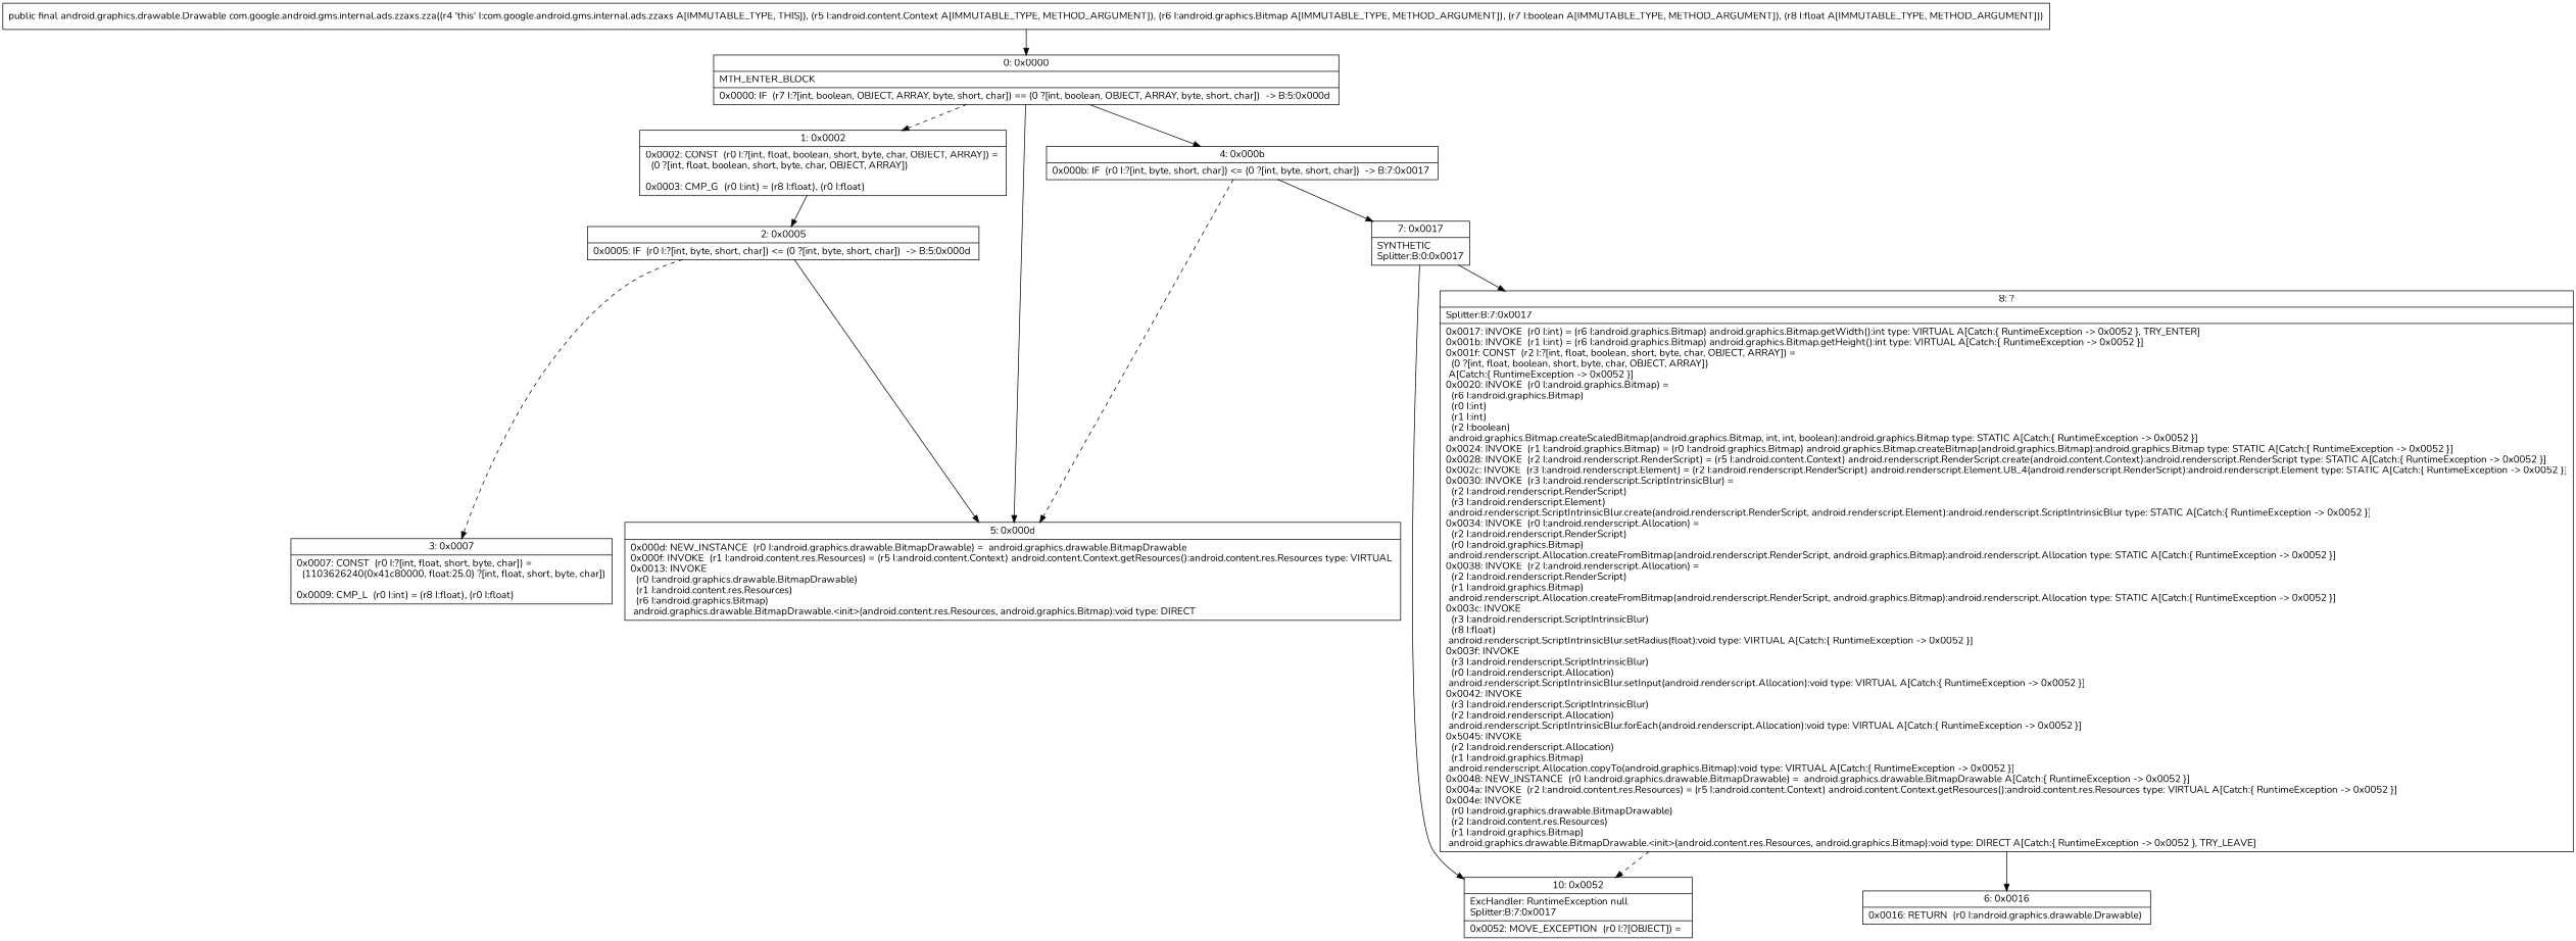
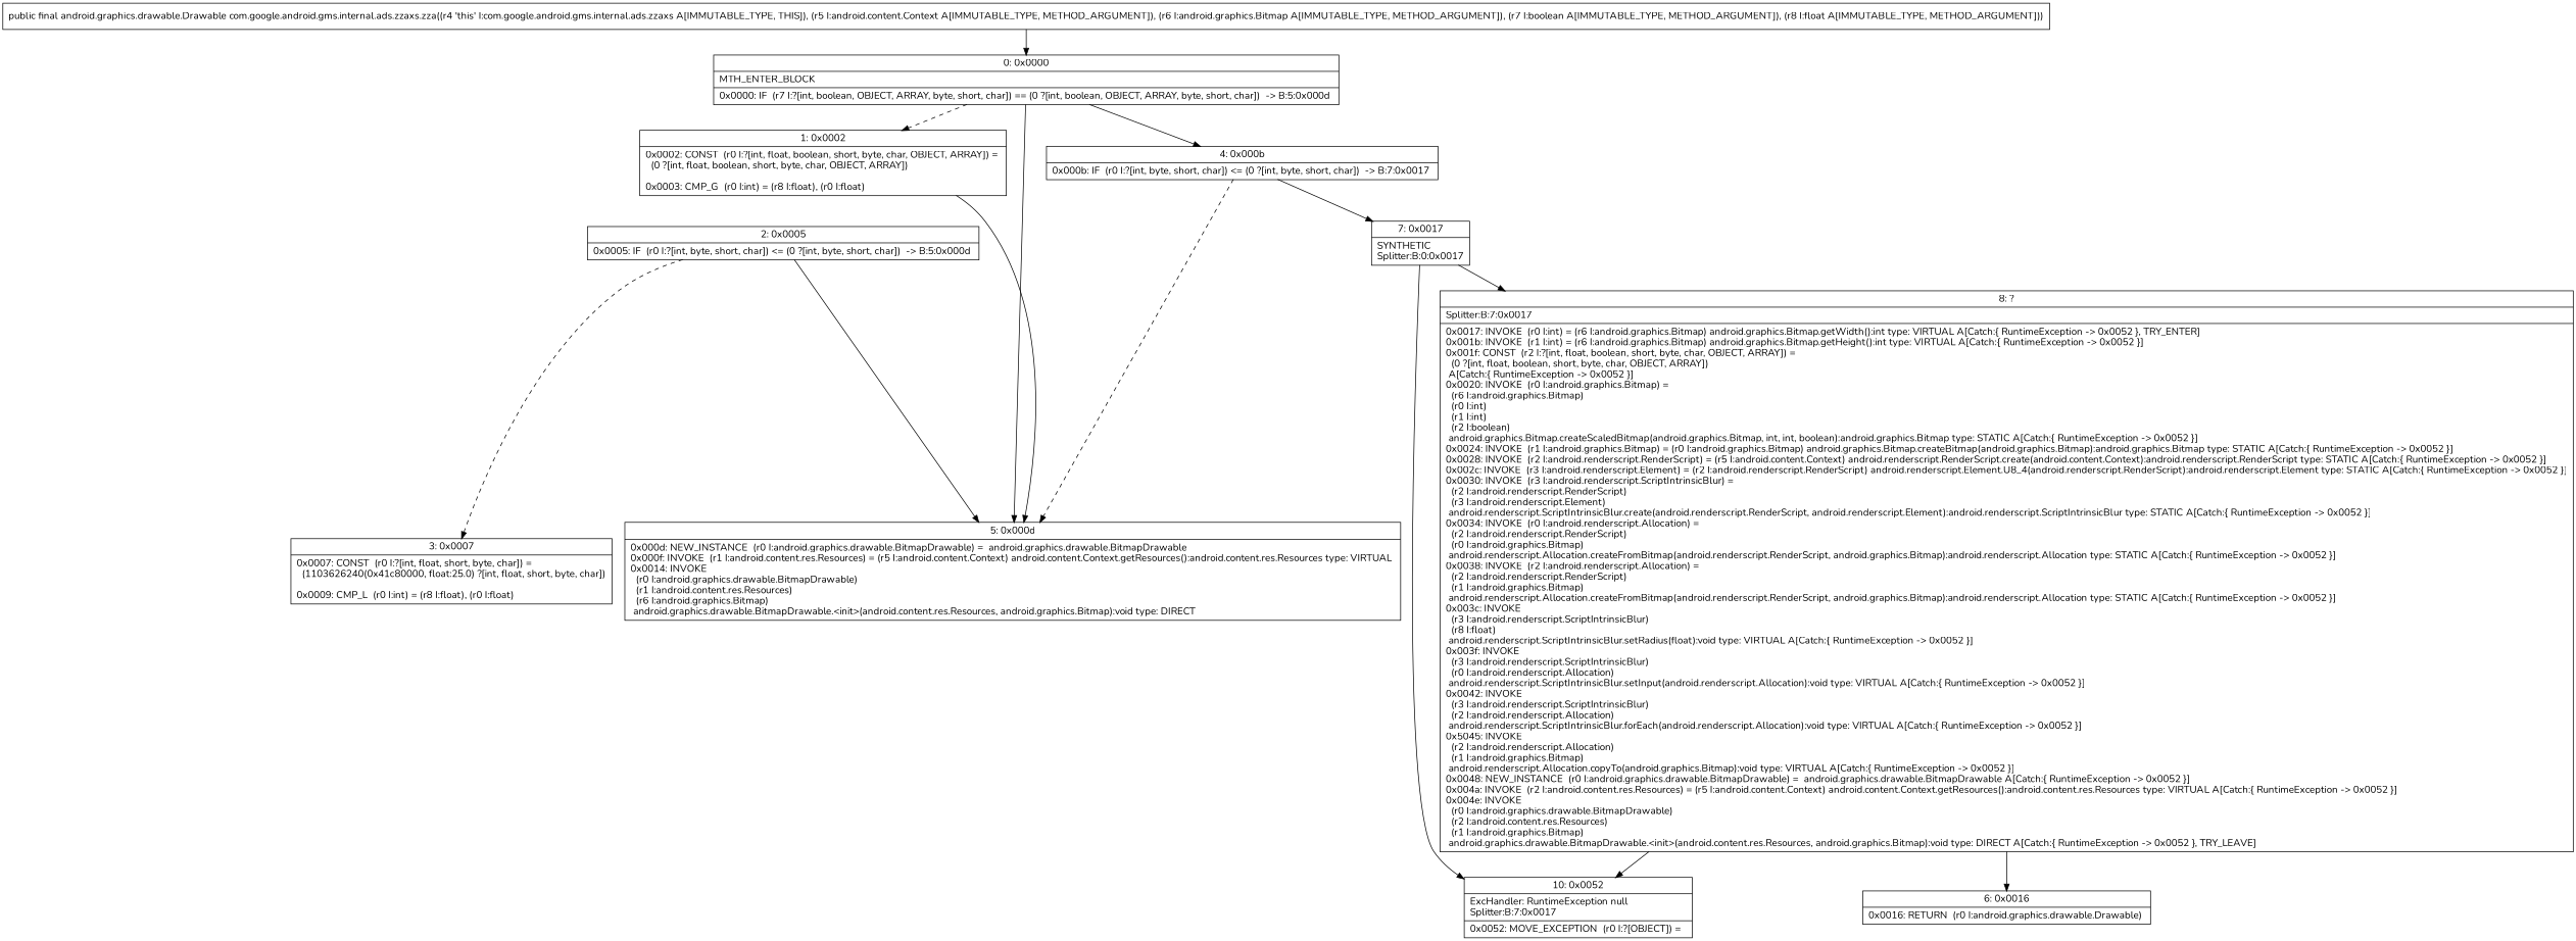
  digraph {
    fontname=Nunito
    node [fontname=Nunito shape=record]
    edge [fontname=Nunito]
    n1 [label="{0\:\ 0x0000|MTH_ENTER_BLOCK\l|0x0000: IF  (r7 I:?[int, boolean, OBJECT, ARRAY, byte, short, char]) == (0 ?[int, boolean, OBJECT, ARRAY, byte, short, char])  \-\> B:5:0x000d \l}"]
    n2 [label="{1\:\ 0x0002|0x0002: CONST  (r0 I:?[int, float, boolean, short, byte, char, OBJECT, ARRAY]) = \l  (0 ?[int, float, boolean, short, byte, char, OBJECT, ARRAY])\l \l0x0003: CMP_G  (r0 I:int) = (r8 I:float), (r0 I:float) \l}"]
-   n3 [label="{5\:\ 0x000d|0x000d: NEW_INSTANCE  (r0 I:android.graphics.drawable.BitmapDrawable) =  android.graphics.drawable.BitmapDrawable \l0x000f: INVOKE  (r1 I:android.content.res.Resources) = (r5 I:android.content.Context) android.content.Context.getResources():android.content.res.Resources type: VIRTUAL \l0x0013: INVOKE  \l  (r0 I:android.graphics.drawable.BitmapDrawable)\l  (r1 I:android.content.res.Resources)\l  (r6 I:android.graphics.Bitmap)\l android.graphics.drawable.BitmapDrawable.\<init\>(android.content.res.Resources, android.graphics.Bitmap):void type: DIRECT \l}"]
+   n3 [label="{5\:\ 0x000d|0x000d: NEW_INSTANCE  (r0 I:android.graphics.drawable.BitmapDrawable) =  android.graphics.drawable.BitmapDrawable \l0x000f: INVOKE  (r1 I:android.content.res.Resources) = (r5 I:android.content.Context) android.content.Context.getResources():android.content.res.Resources type: VIRTUAL \l0x0014: INVOKE  \l  (r0 I:android.graphics.drawable.BitmapDrawable)\l  (r1 I:android.content.res.Resources)\l  (r6 I:android.graphics.Bitmap)\l android.graphics.drawable.BitmapDrawable.\<init\>(android.content.res.Resources, android.graphics.Bitmap):void type: DIRECT \l}"]
    n4 [label="{4\:\ 0x000b|0x000b: IF  (r0 I:?[int, byte, short, char]) \<= (0 ?[int, byte, short, char])  \-\> B:7:0x0017 \l}"]
    n5 [label="{2\:\ 0x0005|0x0005: IF  (r0 I:?[int, byte, short, char]) \<= (0 ?[int, byte, short, char])  \-\> B:5:0x000d \l}"]
    n6 [label="{3\:\ 0x0007|0x0007: CONST  (r0 I:?[int, float, short, byte, char]) = \l  (1103626240(0x41c80000, float:25.0) ?[int, float, short, byte, char])\l \l0x0009: CMP_L  (r0 I:int) = (r8 I:float), (r0 I:float) \l}"]
    n7 [label="{7\:\ 0x0017|SYNTHETIC\lSplitter:B:0:0x0017\l}"]
    n8 [label="{8\:\ ?|Splitter:B:7:0x0017\l|0x0017: INVOKE  (r0 I:int) = (r6 I:android.graphics.Bitmap) android.graphics.Bitmap.getWidth():int type: VIRTUAL A[Catch:\{ RuntimeException \-\> 0x0052 \}, TRY_ENTER]\l0x001b: INVOKE  (r1 I:int) = (r6 I:android.graphics.Bitmap) android.graphics.Bitmap.getHeight():int type: VIRTUAL A[Catch:\{ RuntimeException \-\> 0x0052 \}]\l0x001f: CONST  (r2 I:?[int, float, boolean, short, byte, char, OBJECT, ARRAY]) = \l  (0 ?[int, float, boolean, short, byte, char, OBJECT, ARRAY])\l A[Catch:\{ RuntimeException \-\> 0x0052 \}]\l0x0020: INVOKE  (r0 I:android.graphics.Bitmap) = \l  (r6 I:android.graphics.Bitmap)\l  (r0 I:int)\l  (r1 I:int)\l  (r2 I:boolean)\l android.graphics.Bitmap.createScaledBitmap(android.graphics.Bitmap, int, int, boolean):android.graphics.Bitmap type: STATIC A[Catch:\{ RuntimeException \-\> 0x0052 \}]\l0x0024: INVOKE  (r1 I:android.graphics.Bitmap) = (r0 I:android.graphics.Bitmap) android.graphics.Bitmap.createBitmap(android.graphics.Bitmap):android.graphics.Bitmap type: STATIC A[Catch:\{ RuntimeException \-\> 0x0052 \}]\l0x0028: INVOKE  (r2 I:android.renderscript.RenderScript) = (r5 I:android.content.Context) android.renderscript.RenderScript.create(android.content.Context):android.renderscript.RenderScript type: STATIC A[Catch:\{ RuntimeException \-\> 0x0052 \}]\l0x002c: INVOKE  (r3 I:android.renderscript.Element) = (r2 I:android.renderscript.RenderScript) android.renderscript.Element.U8_4(android.renderscript.RenderScript):android.renderscript.Element type: STATIC A[Catch:\{ RuntimeException \-\> 0x0052 \}]\l0x0030: INVOKE  (r3 I:android.renderscript.ScriptIntrinsicBlur) = \l  (r2 I:android.renderscript.RenderScript)\l  (r3 I:android.renderscript.Element)\l android.renderscript.ScriptIntrinsicBlur.create(android.renderscript.RenderScript, android.renderscript.Element):android.renderscript.ScriptIntrinsicBlur type: STATIC A[Catch:\{ RuntimeException \-\> 0x0052 \}]\l0x0034: INVOKE  (r0 I:android.renderscript.Allocation) = \l  (r2 I:android.renderscript.RenderScript)\l  (r0 I:android.graphics.Bitmap)\l android.renderscript.Allocation.createFromBitmap(android.renderscript.RenderScript, android.graphics.Bitmap):android.renderscript.Allocation type: STATIC A[Catch:\{ RuntimeException \-\> 0x0052 \}]\l0x0038: INVOKE  (r2 I:android.renderscript.Allocation) = \l  (r2 I:android.renderscript.RenderScript)\l  (r1 I:android.graphics.Bitmap)\l android.renderscript.Allocation.createFromBitmap(android.renderscript.RenderScript, android.graphics.Bitmap):android.renderscript.Allocation type: STATIC A[Catch:\{ RuntimeException \-\> 0x0052 \}]\l0x003c: INVOKE  \l  (r3 I:android.renderscript.ScriptIntrinsicBlur)\l  (r8 I:float)\l android.renderscript.ScriptIntrinsicBlur.setRadius(float):void type: VIRTUAL A[Catch:\{ RuntimeException \-\> 0x0052 \}]\l0x003f: INVOKE  \l  (r3 I:android.renderscript.ScriptIntrinsicBlur)\l  (r0 I:android.renderscript.Allocation)\l android.renderscript.ScriptIntrinsicBlur.setInput(android.renderscript.Allocation):void type: VIRTUAL A[Catch:\{ RuntimeException \-\> 0x0052 \}]\l0x0042: INVOKE  \l  (r3 I:android.renderscript.ScriptIntrinsicBlur)\l  (r2 I:android.renderscript.Allocation)\l android.renderscript.ScriptIntrinsicBlur.forEach(android.renderscript.Allocation):void type: VIRTUAL A[Catch:\{ RuntimeException \-\> 0x0052 \}]\l0x5045: INVOKE  \l  (r2 I:android.renderscript.Allocation)\l  (r1 I:android.graphics.Bitmap)\l android.renderscript.Allocation.copyTo(android.graphics.Bitmap):void type: VIRTUAL A[Catch:\{ RuntimeException \-\> 0x0052 \}]\l0x0048: NEW_INSTANCE  (r0 I:android.graphics.drawable.BitmapDrawable) =  android.graphics.drawable.BitmapDrawable A[Catch:\{ RuntimeException \-\> 0x0052 \}]\l0x004a: INVOKE  (r2 I:android.content.res.Resources) = (r5 I:android.content.Context) android.content.Context.getResources():android.content.res.Resources type: VIRTUAL A[Catch:\{ RuntimeException \-\> 0x0052 \}]\l0x004e: INVOKE  \l  (r0 I:android.graphics.drawable.BitmapDrawable)\l  (r2 I:android.content.res.Resources)\l  (r1 I:android.graphics.Bitmap)\l android.graphics.drawable.BitmapDrawable.\<init\>(android.content.res.Resources, android.graphics.Bitmap):void type: DIRECT A[Catch:\{ RuntimeException \-\> 0x0052 \}, TRY_LEAVE]\l}"]
    n9 [label="{10\:\ 0x0052|ExcHandler: RuntimeException null\lSplitter:B:7:0x0017\l|0x0052: MOVE_EXCEPTION  (r0 I:?[OBJECT]) =  \l}"]
    n10 [label="{6\:\ 0x0016|0x0016: RETURN  (r0 I:android.graphics.drawable.Drawable) \l}"]
    n11 [label="{public final android.graphics.drawable.Drawable com.google.android.gms.internal.ads.zzaxs.zza((r4 'this' I:com.google.android.gms.internal.ads.zzaxs A[IMMUTABLE_TYPE, THIS]), (r5 I:android.content.Context A[IMMUTABLE_TYPE, METHOD_ARGUMENT]), (r6 I:android.graphics.Bitmap A[IMMUTABLE_TYPE, METHOD_ARGUMENT]), (r7 I:boolean A[IMMUTABLE_TYPE, METHOD_ARGUMENT]), (r8 I:float A[IMMUTABLE_TYPE, METHOD_ARGUMENT])) }"]
    n1 -> n2 [style=dashed]
    n1 -> n3
    n1 -> n4
-   n2 -> n5
+   n2 -> n3
    n4 -> n3 [style=dashed]
    n4 -> n7
    n5 -> n3
    n5 -> n6 [style=dashed]
    n7 -> n8
    n7 -> n9
-   n8 -> n9 [style=dashed]
+   n8 -> n9
    n8 -> n10
    n11 -> n1
  }
